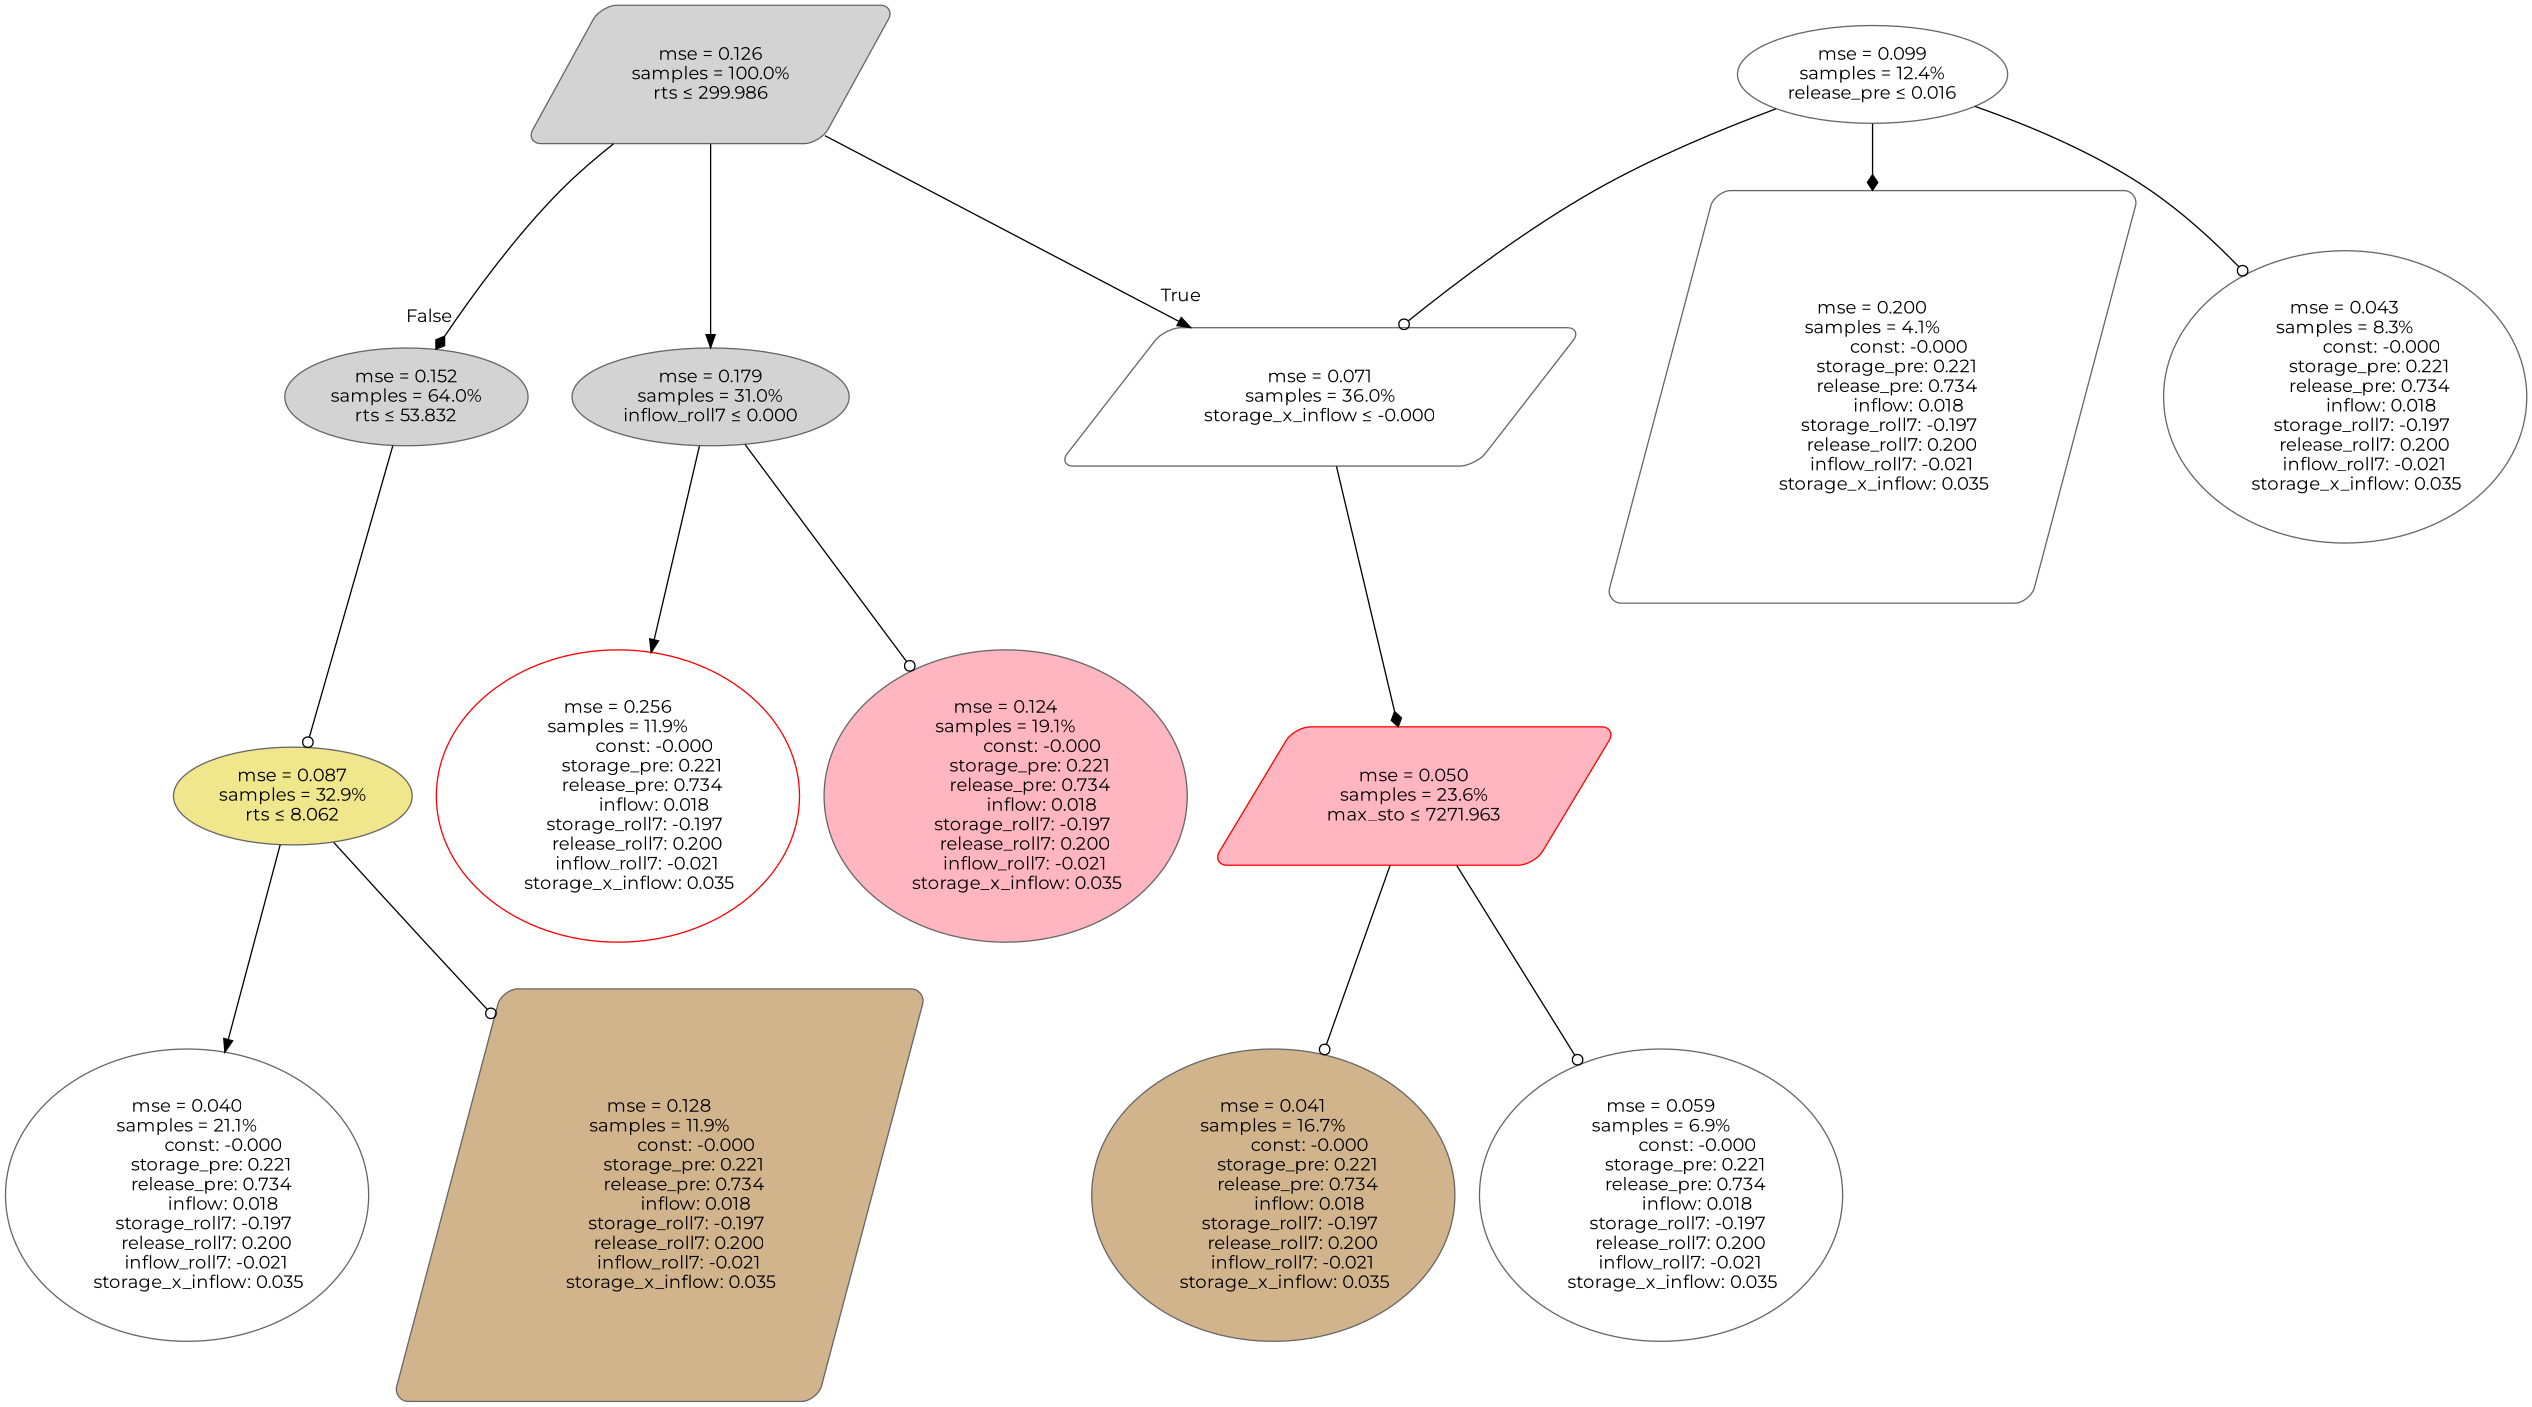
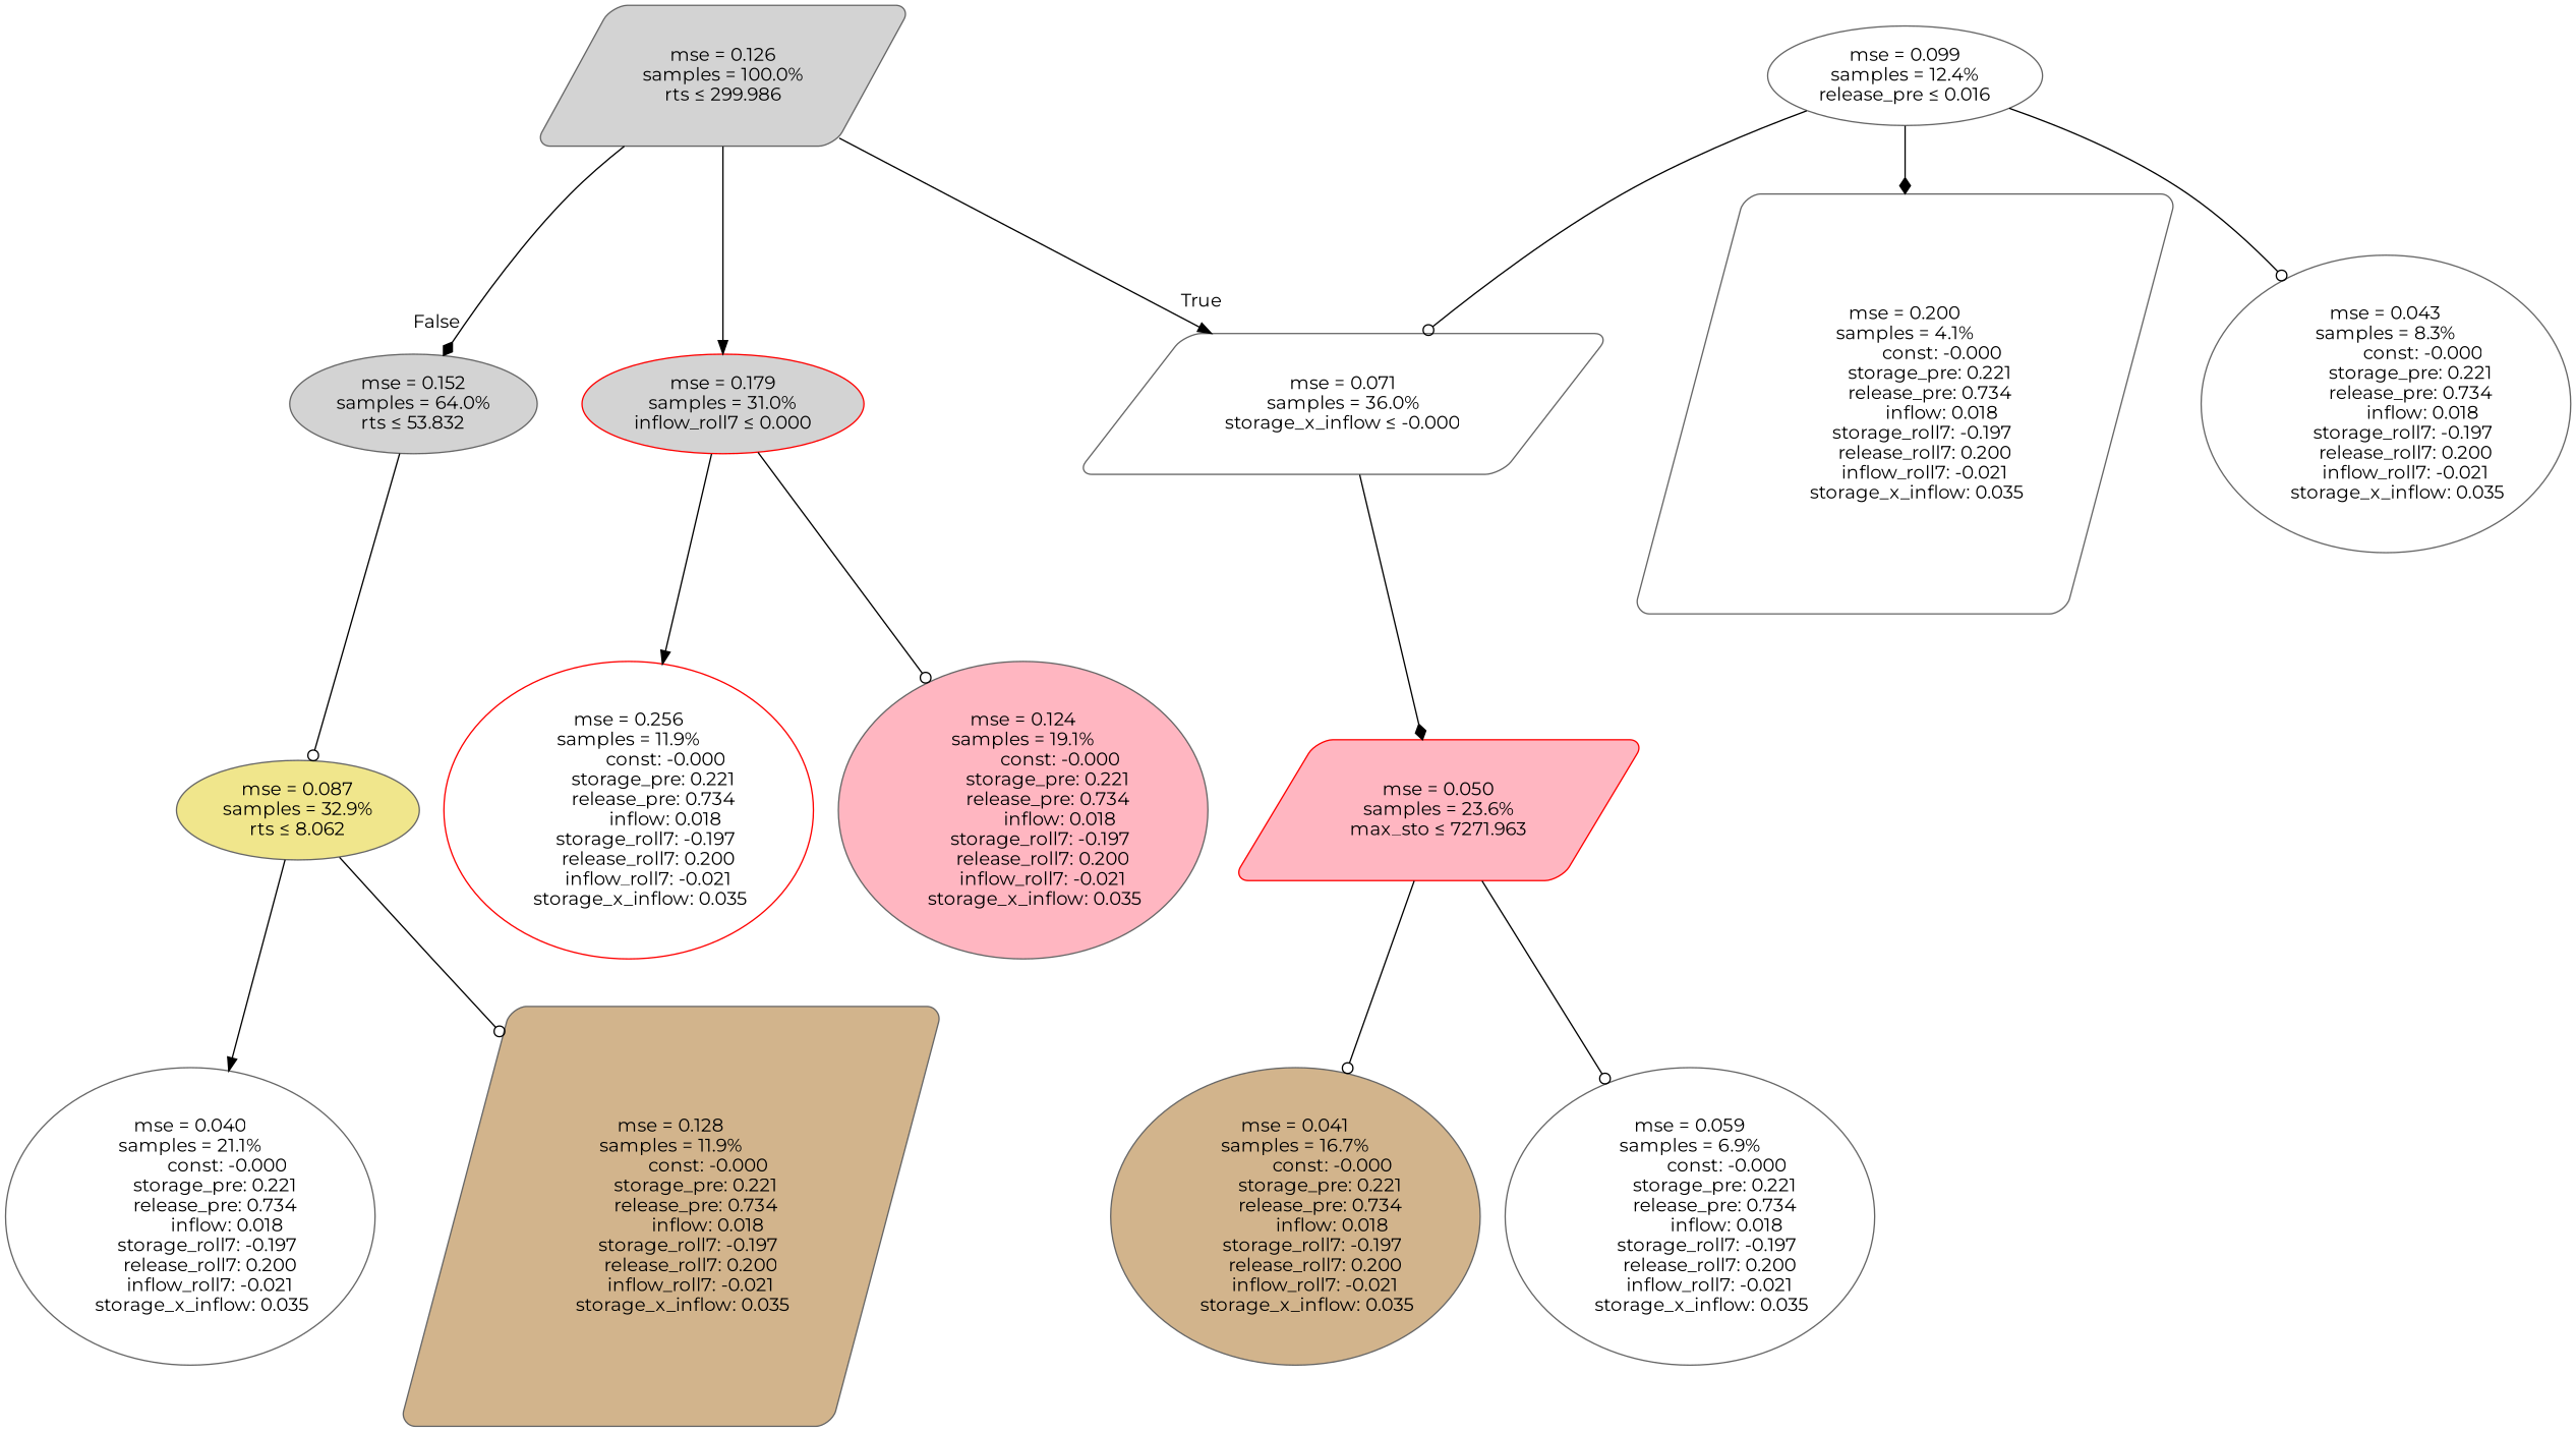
  digraph {
    fontname=Montserrat
    node [color=gray40 fillcolor=white fontname=Montserrat shape=ellipse style="filled, rounded"]
    edge [arrowhead=odot fontname=Montserrat]
    n1 [fillcolor=lightgrey label="mse = 0.126\nsamples = 100.0%\nrts &le; 299.986" shape=parallelogram]
    n2 [fillcolor=lightgrey label="mse = 0.152\nsamples = 64.0%\nrts &le; 53.832"]
    n3 [label="mse = 0.071\nsamples = 36.0%\nstorage_x_inflow &le; -0.000" shape=parallelogram]
-   n4 [fillcolor=lightgrey label="mse = 0.179\nsamples = 31.0%\ninflow_roll7 &le; 0.000"]
+   n4 [color=red fillcolor=lightgrey label="mse = 0.179\nsamples = 31.0%\ninflow_roll7 &le; 0.000"]
    n5 [fillcolor=khaki label="mse = 0.087\nsamples = 32.9%\nrts &le; 8.062"]
    n6 [color=red fillcolor=lightpink label="mse = 0.050\nsamples = 23.6%\nmax_sto &le; 7271.963" shape=parallelogram]
    n7 [label="mse = 0.040\nsamples = 21.1%\n               const: -0.000\n          storage_pre: 0.221\n          release_pre: 0.734\n               inflow: 0.018\n       storage_roll7: -0.197\n        release_roll7: 0.200\n        inflow_roll7: -0.021\n     storage_x_inflow: 0.035"]
    n8 [fillcolor=tan label="mse = 0.128\nsamples = 11.9%\n               const: -0.000\n          storage_pre: 0.221\n          release_pre: 0.734\n               inflow: 0.018\n       storage_roll7: -0.197\n        release_roll7: 0.200\n        inflow_roll7: -0.021\n     storage_x_inflow: 0.035" shape=parallelogram]
    n9 [fillcolor=lightpink label="mse = 0.124\nsamples = 19.1%\n               const: -0.000\n          storage_pre: 0.221\n          release_pre: 0.734\n               inflow: 0.018\n       storage_roll7: -0.197\n        release_roll7: 0.200\n        inflow_roll7: -0.021\n     storage_x_inflow: 0.035"]
    n10 [color=red label="mse = 0.256\nsamples = 11.9%\n               const: -0.000\n          storage_pre: 0.221\n          release_pre: 0.734\n               inflow: 0.018\n       storage_roll7: -0.197\n        release_roll7: 0.200\n        inflow_roll7: -0.021\n     storage_x_inflow: 0.035"]
    n11 [fillcolor=tan label="mse = 0.041\nsamples = 16.7%\n               const: -0.000\n          storage_pre: 0.221\n          release_pre: 0.734\n               inflow: 0.018\n       storage_roll7: -0.197\n        release_roll7: 0.200\n        inflow_roll7: -0.021\n     storage_x_inflow: 0.035"]
    n12 [label="mse = 0.059\nsamples = 6.9%\n               const: -0.000\n          storage_pre: 0.221\n          release_pre: 0.734\n               inflow: 0.018\n       storage_roll7: -0.197\n        release_roll7: 0.200\n        inflow_roll7: -0.021\n     storage_x_inflow: 0.035"]
    n13 [label="mse = 0.099\nsamples = 12.4%\nrelease_pre &le; 0.016"]
    n14 [label="mse = 0.043\nsamples = 8.3%\n               const: -0.000\n          storage_pre: 0.221\n          release_pre: 0.734\n               inflow: 0.018\n       storage_roll7: -0.197\n        release_roll7: 0.200\n        inflow_roll7: -0.021\n     storage_x_inflow: 0.035"]
    n15 [label="mse = 0.200\nsamples = 4.1%\n               const: -0.000\n          storage_pre: 0.221\n          release_pre: 0.734\n               inflow: 0.018\n       storage_roll7: -0.197\n        release_roll7: 0.200\n        inflow_roll7: -0.021\n     storage_x_inflow: 0.035" shape=parallelogram]
    n1 -> n2 [arrowhead=diamond headlabel=False labelangle=45 labeldistance=2.5]
    n1 -> n3 [arrowhead=normal headlabel=True labelangle=-45 labeldistance=2.5]
    n1 -> n4 [arrowhead=normal]
    n2 -> n5
    n3 -> n6 [arrowhead=diamond]
    n4 -> n9
    n4 -> n10 [arrowhead=normal]
    n5 -> n7 [arrowhead=normal]
    n5 -> n8
    n6 -> n11
    n6 -> n12
    n13 -> n3
    n13 -> n14
    n13 -> n15 [arrowhead=diamond]
  }
